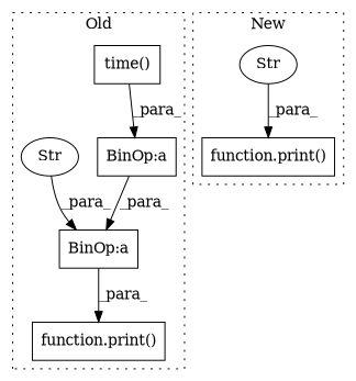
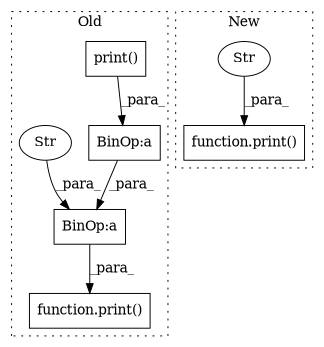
  digraph {
    node [a=75 l=3 shape=box]
-   n1 [l=11 label="time()" s=3581]
+   n1 [l=11 label="print()" s=3581]
    n2 [a=82 label="BinOp:a" s=3592]
    n3 [l="6,1" label="function.print()" s="3557,3597"]
    n4 [a=82 label="BinOp:a" s=3577]
    n5 [a=66 l=14 label=Str s=3563 shape=ellipse]
    n6 [l="6,1" label="function.print()" s="3491,3529"]
    n7 [a=66 l=32 label=Str s=3497 shape=ellipse]
    subgraph cluster_1 {
      label=Old
      style=dotted
      n1
      n2
      n3
      n4
      n5
    }
    subgraph cluster_2 {
      label=New
      style=dotted
      n6
      n7
    }
    n1 -> n2 [label=_para_]
    n2 -> n4 [label=_para_]
    n4 -> n3 [label=_para_]
    n5 -> n4 [label=_para_]
    n7 -> n6 [label=_para_]
  }
